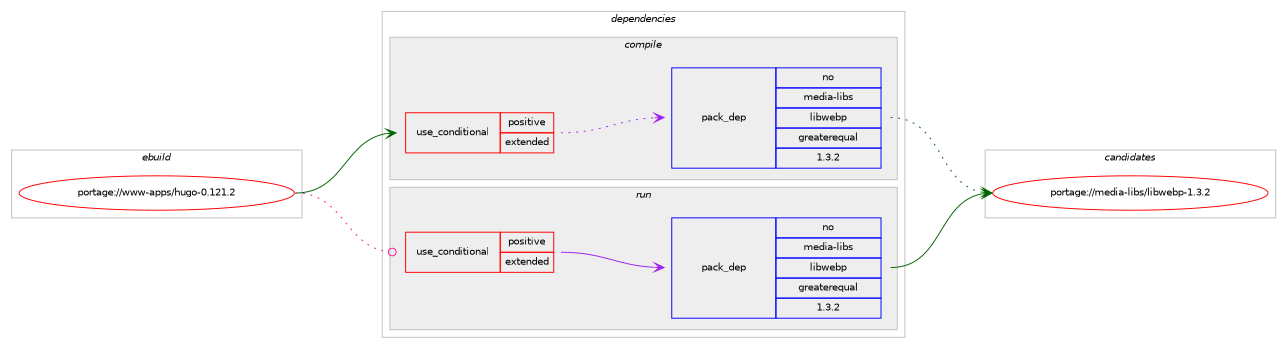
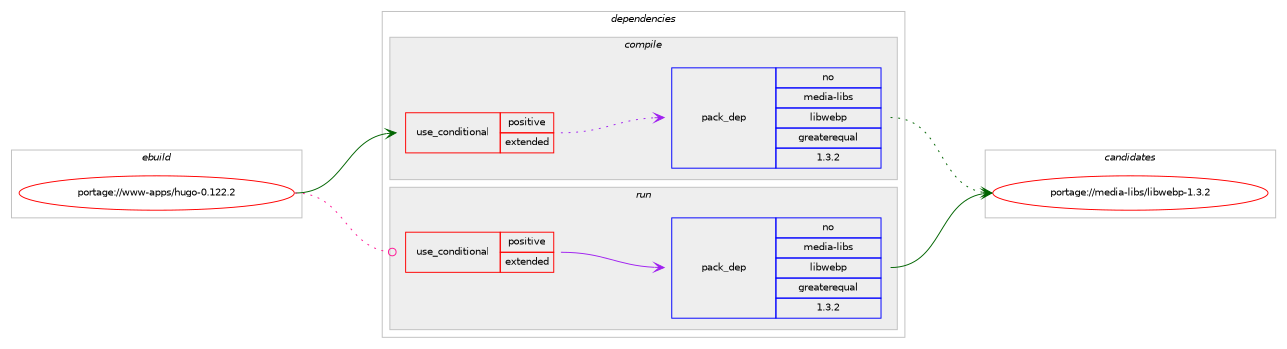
  digraph {
    compound=true
    concentrate=true
    fontname=Helvetica
    fontsize=10
    newrank=true
    rankdir=LR
    ranksep=1.5
    node [color=red fontname=Helvetica fontsize=10 shape=none]
    edge [arrowhead=vee headport=w style=solid tailport=e weight=20 color=darkgreen]
-   n1 [label="portage://www-apps/hugo-0.121.2" width=4 shape=""]
+   n1 [label="portage://www-apps/hugo-0.122.2" width=4 shape=""]
    n2 [color=blue label=<<TABLE BORDER="0" CELLBORDER="1" CELLSPACING="0" CELLPADDING="4" WIDTH="220"><TR><TD ROWSPAN="6" CELLPADDING="30">pack_dep</TD></TR><TR><TD WIDTH="110">no</TD></TR><TR><TD>media-libs</TD></TR><TR><TD>libwebp</TD></TR><TR><TD>greaterequal</TD></TR><TR><TD>1.3.2</TD></TR></TABLE>>]
    n3 [label=<<TABLE BORDER="0" CELLBORDER="1" CELLSPACING="0" CELLPADDING="4"><TR><TD ROWSPAN="3" CELLPADDING="10">use_conditional</TD></TR><TR><TD>positive</TD></TR><TR><TD>extended</TD></TR></TABLE>>]
    n4 [color=blue label=<<TABLE BORDER="0" CELLBORDER="1" CELLSPACING="0" CELLPADDING="4" WIDTH="220"><TR><TD ROWSPAN="6" CELLPADDING="30">pack_dep</TD></TR><TR><TD WIDTH="110">no</TD></TR><TR><TD>media-libs</TD></TR><TR><TD>libwebp</TD></TR><TR><TD>greaterequal</TD></TR><TR><TD>1.3.2</TD></TR></TABLE>>]
    n5 [label=<<TABLE BORDER="0" CELLBORDER="1" CELLSPACING="0" CELLPADDING="4"><TR><TD ROWSPAN="3" CELLPADDING="10">use_conditional</TD></TR><TR><TD>positive</TD></TR><TR><TD>extended</TD></TR></TABLE>>]
    n6 [label="portage://media-libs/libwebp-1.3.2" width=4 shape=""]
    subgraph cluster_1 {
      color=gray
      label=<<i>ebuild</i>>
      rank=same
      n1
    }
    subgraph cluster_2 {
      color=gray
      label=<<i>dependencies</i>>
      subgraph cluster_3 {
        color=gray
        fillcolor="#eeeeee"
        label=<<i>compile</i>>
        style=filled
        subgraph sub_4 {
          color=gray
          fillcolor="#eeeeee"
          label=<<i>compile</i>>
          style=filled
          n3
          subgraph sub_5 {
            color=gray
            fillcolor="#eeeeee"
            label=<<i>compile</i>>
            style=filled
            n2
          }
        }
      }
      subgraph cluster_6 {
        color=gray
        fillcolor="#eeeeee"
        label=<<i>compile and run</i>>
        style=filled
      }
      subgraph cluster_7 {
        color=gray
        fillcolor="#eeeeee"
        label=<<i>run</i>>
        style=filled
        subgraph sub_8 {
          color=gray
          fillcolor="#eeeeee"
          label=<<i>run</i>>
          style=filled
          n5
          subgraph sub_9 {
            color=gray
            fillcolor="#eeeeee"
            label=<<i>run</i>>
            style=filled
            n4
          }
        }
      }
    }
    subgraph cluster_10 {
      color=gray
      label=<<i>candidates</i>>
      rank=same
      subgraph sub_11 {
        color=black
        label=<<i>candidates</i>>
        nodesep=1
        rank=same
        n6
      }
      subgraph sub_12 {
        color=black
        label=<<i>candidates</i>>
        nodesep=1
        rank=same
        n6
      }
    }
    n1 -> n3
    n1 -> n5 [arrowhead=odot style=dotted color=deeppink]
    n2 -> n6 [style=dotted weight=100]
    n3 -> n2 [style=dotted color=purple]
    n4 -> n6 [weight=100]
    n5 -> n4 [color=purple]
  }
